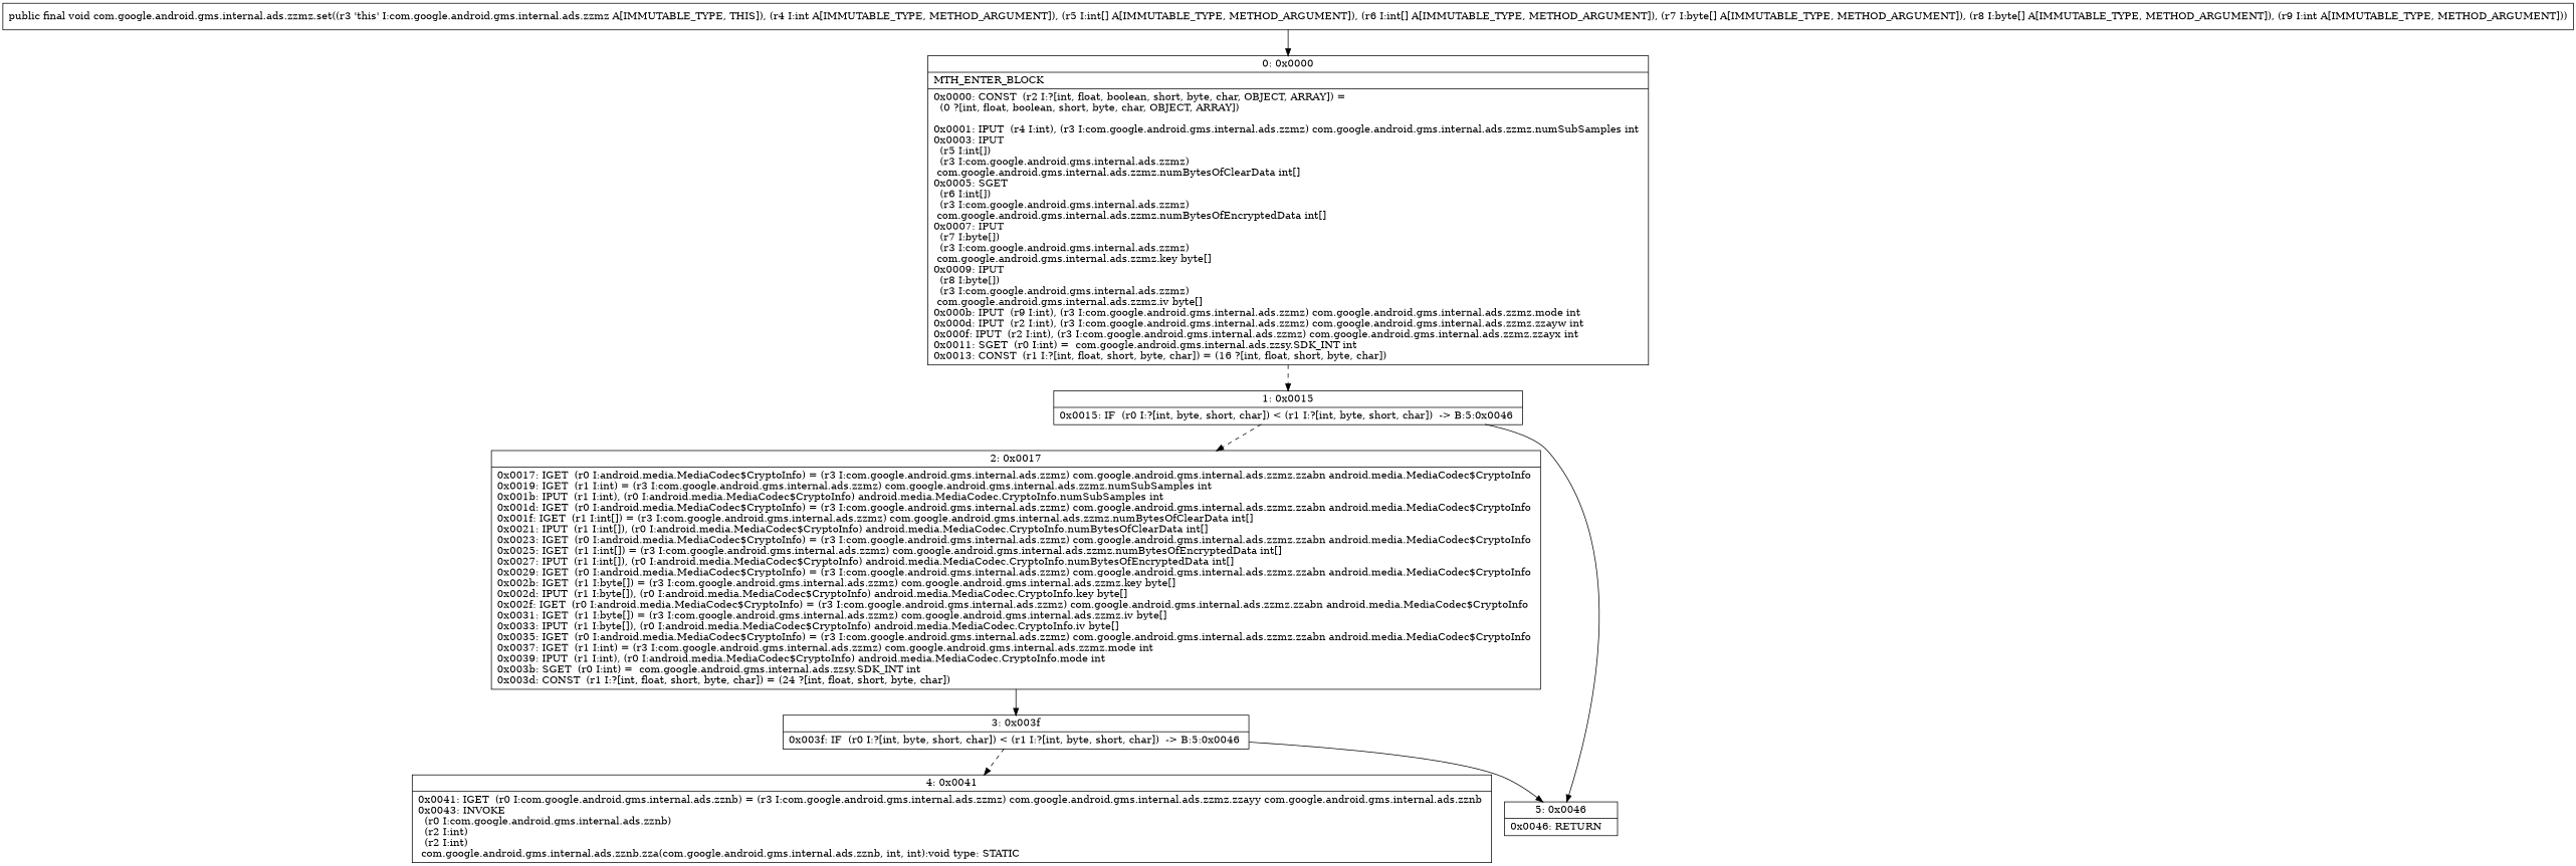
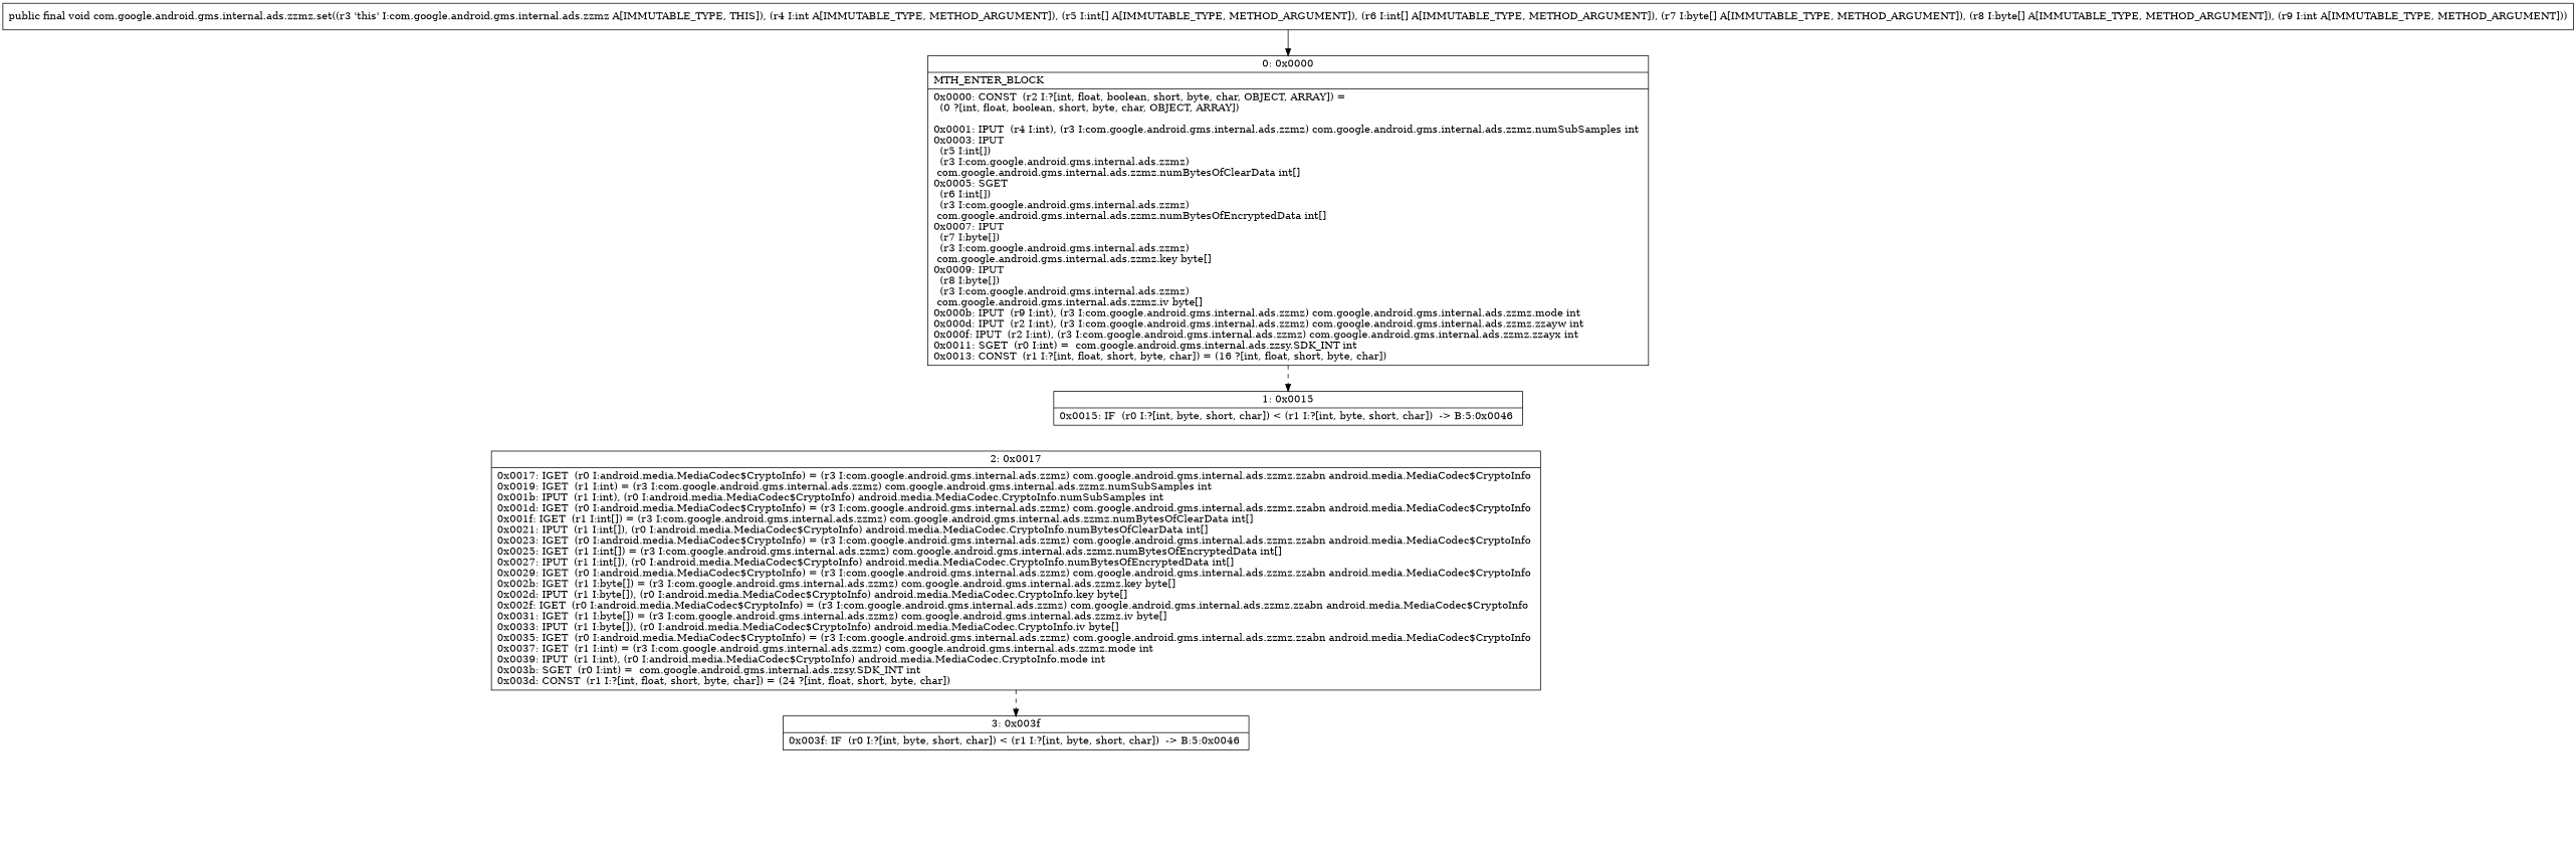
  digraph {
    node [shape=record]
    n1 [label="{0\:\ 0x0000|MTH_ENTER_BLOCK\l|0x0000: CONST  (r2 I:?[int, float, boolean, short, byte, char, OBJECT, ARRAY]) = \l  (0 ?[int, float, boolean, short, byte, char, OBJECT, ARRAY])\l \l0x0001: IPUT  (r4 I:int), (r3 I:com.google.android.gms.internal.ads.zzmz) com.google.android.gms.internal.ads.zzmz.numSubSamples int \l0x0003: IPUT  \l  (r5 I:int[])\l  (r3 I:com.google.android.gms.internal.ads.zzmz)\l com.google.android.gms.internal.ads.zzmz.numBytesOfClearData int[] \l0x0005: SGET  \l  (r6 I:int[])\l  (r3 I:com.google.android.gms.internal.ads.zzmz)\l com.google.android.gms.internal.ads.zzmz.numBytesOfEncryptedData int[] \l0x0007: IPUT  \l  (r7 I:byte[])\l  (r3 I:com.google.android.gms.internal.ads.zzmz)\l com.google.android.gms.internal.ads.zzmz.key byte[] \l0x0009: IPUT  \l  (r8 I:byte[])\l  (r3 I:com.google.android.gms.internal.ads.zzmz)\l com.google.android.gms.internal.ads.zzmz.iv byte[] \l0x000b: IPUT  (r9 I:int), (r3 I:com.google.android.gms.internal.ads.zzmz) com.google.android.gms.internal.ads.zzmz.mode int \l0x000d: IPUT  (r2 I:int), (r3 I:com.google.android.gms.internal.ads.zzmz) com.google.android.gms.internal.ads.zzmz.zzayw int \l0x000f: IPUT  (r2 I:int), (r3 I:com.google.android.gms.internal.ads.zzmz) com.google.android.gms.internal.ads.zzmz.zzayx int \l0x0011: SGET  (r0 I:int) =  com.google.android.gms.internal.ads.zzsy.SDK_INT int \l0x0013: CONST  (r1 I:?[int, float, short, byte, char]) = (16 ?[int, float, short, byte, char]) \l}"]
    n2 [label="{1\:\ 0x0015|0x0015: IF  (r0 I:?[int, byte, short, char]) \< (r1 I:?[int, byte, short, char])  \-\> B:5:0x0046 \l}"]
    n3 [label="{2\:\ 0x0017|0x0017: IGET  (r0 I:android.media.MediaCodec$CryptoInfo) = (r3 I:com.google.android.gms.internal.ads.zzmz) com.google.android.gms.internal.ads.zzmz.zzabn android.media.MediaCodec$CryptoInfo \l0x0019: IGET  (r1 I:int) = (r3 I:com.google.android.gms.internal.ads.zzmz) com.google.android.gms.internal.ads.zzmz.numSubSamples int \l0x001b: IPUT  (r1 I:int), (r0 I:android.media.MediaCodec$CryptoInfo) android.media.MediaCodec.CryptoInfo.numSubSamples int \l0x001d: IGET  (r0 I:android.media.MediaCodec$CryptoInfo) = (r3 I:com.google.android.gms.internal.ads.zzmz) com.google.android.gms.internal.ads.zzmz.zzabn android.media.MediaCodec$CryptoInfo \l0x001f: IGET  (r1 I:int[]) = (r3 I:com.google.android.gms.internal.ads.zzmz) com.google.android.gms.internal.ads.zzmz.numBytesOfClearData int[] \l0x0021: IPUT  (r1 I:int[]), (r0 I:android.media.MediaCodec$CryptoInfo) android.media.MediaCodec.CryptoInfo.numBytesOfClearData int[] \l0x0023: IGET  (r0 I:android.media.MediaCodec$CryptoInfo) = (r3 I:com.google.android.gms.internal.ads.zzmz) com.google.android.gms.internal.ads.zzmz.zzabn android.media.MediaCodec$CryptoInfo \l0x0025: IGET  (r1 I:int[]) = (r3 I:com.google.android.gms.internal.ads.zzmz) com.google.android.gms.internal.ads.zzmz.numBytesOfEncryptedData int[] \l0x0027: IPUT  (r1 I:int[]), (r0 I:android.media.MediaCodec$CryptoInfo) android.media.MediaCodec.CryptoInfo.numBytesOfEncryptedData int[] \l0x0029: IGET  (r0 I:android.media.MediaCodec$CryptoInfo) = (r3 I:com.google.android.gms.internal.ads.zzmz) com.google.android.gms.internal.ads.zzmz.zzabn android.media.MediaCodec$CryptoInfo \l0x002b: IGET  (r1 I:byte[]) = (r3 I:com.google.android.gms.internal.ads.zzmz) com.google.android.gms.internal.ads.zzmz.key byte[] \l0x002d: IPUT  (r1 I:byte[]), (r0 I:android.media.MediaCodec$CryptoInfo) android.media.MediaCodec.CryptoInfo.key byte[] \l0x002f: IGET  (r0 I:android.media.MediaCodec$CryptoInfo) = (r3 I:com.google.android.gms.internal.ads.zzmz) com.google.android.gms.internal.ads.zzmz.zzabn android.media.MediaCodec$CryptoInfo \l0x0031: IGET  (r1 I:byte[]) = (r3 I:com.google.android.gms.internal.ads.zzmz) com.google.android.gms.internal.ads.zzmz.iv byte[] \l0x0033: IPUT  (r1 I:byte[]), (r0 I:android.media.MediaCodec$CryptoInfo) android.media.MediaCodec.CryptoInfo.iv byte[] \l0x0035: IGET  (r0 I:android.media.MediaCodec$CryptoInfo) = (r3 I:com.google.android.gms.internal.ads.zzmz) com.google.android.gms.internal.ads.zzmz.zzabn android.media.MediaCodec$CryptoInfo \l0x0037: IGET  (r1 I:int) = (r3 I:com.google.android.gms.internal.ads.zzmz) com.google.android.gms.internal.ads.zzmz.mode int \l0x0039: IPUT  (r1 I:int), (r0 I:android.media.MediaCodec$CryptoInfo) android.media.MediaCodec.CryptoInfo.mode int \l0x003b: SGET  (r0 I:int) =  com.google.android.gms.internal.ads.zzsy.SDK_INT int \l0x003d: CONST  (r1 I:?[int, float, short, byte, char]) = (24 ?[int, float, short, byte, char]) \l}"]
-   n4 [label="{5\:\ 0x0046|0x0046: RETURN   \l}"]
    n5 [label="{3\:\ 0x003f|0x003f: IF  (r0 I:?[int, byte, short, char]) \< (r1 I:?[int, byte, short, char])  \-\> B:5:0x0046 \l}"]
-   n6 [label="{4\:\ 0x0041|0x0041: IGET  (r0 I:com.google.android.gms.internal.ads.zznb) = (r3 I:com.google.android.gms.internal.ads.zzmz) com.google.android.gms.internal.ads.zzmz.zzayy com.google.android.gms.internal.ads.zznb \l0x0043: INVOKE  \l  (r0 I:com.google.android.gms.internal.ads.zznb)\l  (r2 I:int)\l  (r2 I:int)\l com.google.android.gms.internal.ads.zznb.zza(com.google.android.gms.internal.ads.zznb, int, int):void type: STATIC \l}"]
    n7 [label="{public final void com.google.android.gms.internal.ads.zzmz.set((r3 'this' I:com.google.android.gms.internal.ads.zzmz A[IMMUTABLE_TYPE, THIS]), (r4 I:int A[IMMUTABLE_TYPE, METHOD_ARGUMENT]), (r5 I:int[] A[IMMUTABLE_TYPE, METHOD_ARGUMENT]), (r6 I:int[] A[IMMUTABLE_TYPE, METHOD_ARGUMENT]), (r7 I:byte[] A[IMMUTABLE_TYPE, METHOD_ARGUMENT]), (r8 I:byte[] A[IMMUTABLE_TYPE, METHOD_ARGUMENT]), (r9 I:int A[IMMUTABLE_TYPE, METHOD_ARGUMENT])) }"]
    n1 -> n2 [style=dashed]
-   n2 -> n3 [style=dashed]
-   n2 -> n4
-   n3 -> n5
-   n5 -> n4
-   n5 -> n6 [style=dashed]
+   n3 -> n5 [style=dashed]
    n7 -> n1
  }
